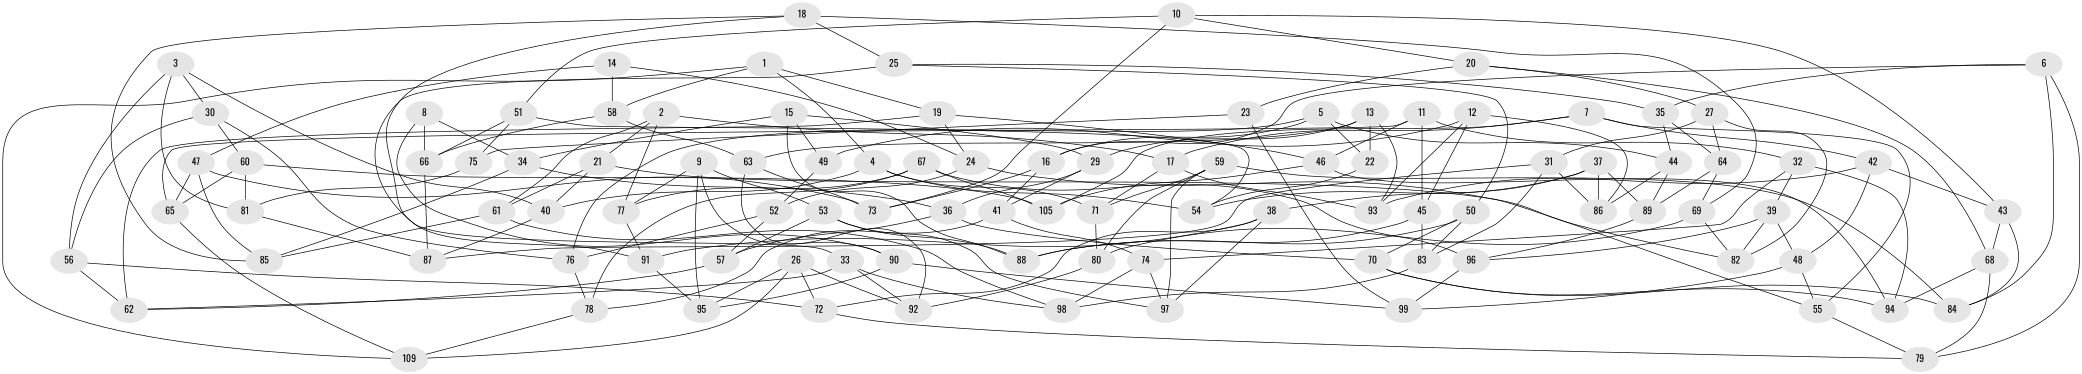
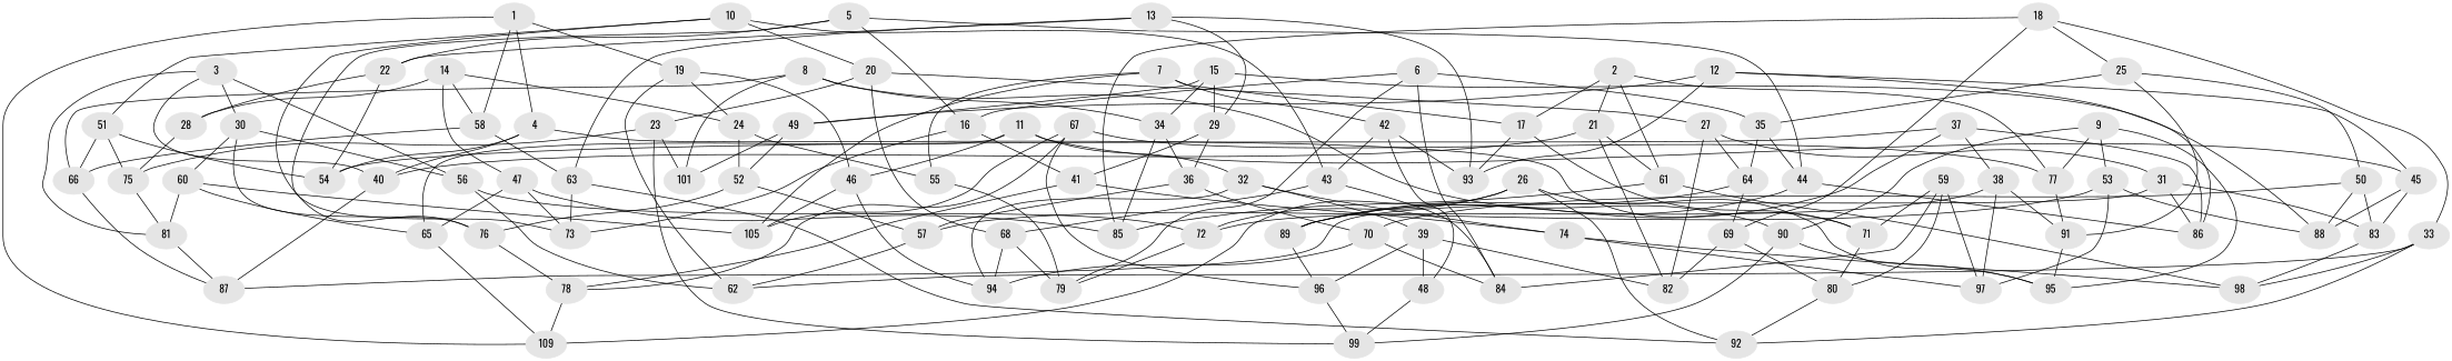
  graph {
    fontname=Oswald
    node [color=gray90 fontname=Oswald style=filled]
    edge [fontname=Oswald]
    1
    4
    19
    58
    n5 [label=109]
    40
    54
    71
    46
    24
    62
    66
    63
    2
    17
    21
    61
    77
    93
    82
    85
    98
    91
    3
    30
    56
    81
    76
    60
    87
    72
    80
    5
    16
    22
    44
    73
    41
+   28
    86
    89
    78
    6
    35
    79
    84
    64
    7
    42
    55
    n51 [label=105]
    43
    48
    8
    34
    90
+   101
    36
    95
    99
    9
    53
    88
    57
    97
    10
    20
    51
    23
    27
    68
    75
    11
    32
    45
    65
    39
    74
    94
    83
    12
    49
    52
    13
    29
    92
    14
    47
    15
    18
    25
    33
    69
    50
    31
    70
    26
    96
    37
    38
    59
    67
    1 -- 4
    1 -- 19
    1 -- 58
    1 -- n5
    4 -- 40
    4 -- 54
    4 -- 71
    19 -- 46
    19 -- 24
    19 -- 62
    58 -- 66
    58 -- 63
    40 -- 87
    71 -- 80
    46 -- n51
    46 -- 94
    24 -- 55
    24 -- 52
    66 -- 87
    63 -- 73
    63 -- 92
    2 -- 17
    2 -- 21
    2 -- 61
    2 -- 77
    17 -- 71
    17 -- 93
    21 -- 40
    21 -- 61
    21 -- 82
    61 -- 85
    61 -- 98
    77 -- 91
    91 -- 95
    3 -- 40
    3 -- 30
    3 -- 56
    3 -- 81
    30 -- 56
    30 -- 76
    30 -- 60
    56 -- 62
    56 -- 72
    81 -- 87
    76 -- 78
    60 -- 81
    60 -- n51
    60 -- 65
    72 -- 79
    80 -- 92
    5 -- 76
    5 -- 16
    5 -- 22
    5 -- 44
    16 -- 73
    16 -- 41
    22 -- 54
+   22 -- 28
    44 -- 86
    44 -- 89
    41 -- 78
    41 -- 74
+   28 -- 75
    89 -- 96
    78 -- n5
    6 -- 16
    6 -- 35
    6 -- 79
    6 -- 84
    35 -- 44
    35 -- 64
    64 -- 89
    64 -- 69
    7 -- 17
    7 -- 42
    7 -- 55
    7 -- n51
    42 -- 93
    42 -- 43
    42 -- 48
    55 -- 79
    43 -- 84
    43 -- 68
-   48 -- 55
    48 -- 99
    8 -- 66
    8 -- 34
    8 -- 90
+   8 -- 101
    34 -- 85
    34 -- 36
    90 -- 95
    90 -- 99
    36 -- 57
    36 -- 70
    9 -- 77
    9 -- 90
    9 -- 95
    9 -- 53
    53 -- 88
    53 -- 57
    53 -- 97
    57 -- 62
    10 -- 73
    10 -- 43
    10 -- 20
    10 -- 51
    20 -- 23
    20 -- 27
    20 -- 68
    51 -- 54
    51 -- 66
    51 -- 75
+   23 -- 101
    23 -- 99
    23 -- 75
    27 -- 82
    27 -- 64
    27 -- 31
    68 -- 79
    68 -- 94
    75 -- 81
    11 -- 46
    11 -- 32
    11 -- 45
    11 -- 65
    32 -- 39
    32 -- 74
    32 -- 94
    45 -- 88
    45 -- 83
    65 -- n5
    39 -- 82
    39 -- 48
    39 -- 96
    74 -- 98
    74 -- 97
    83 -- 98
    12 -- 93
    12 -- 86
    12 -- 45
    12 -- 49
+   49 -- 101
    49 -- 52
    52 -- 76
    52 -- 57
    13 -- 63
    13 -- 93
    13 -- 22
    13 -- 29
    29 -- 41
    29 -- 36
    14 -- 58
    14 -- 24
+   14 -- 28
    14 -- 47
    47 -- 85
    47 -- 73
    47 -- 65
    15 -- 34
    15 -- 88
    15 -- 49
    15 -- 29
    18 -- 85
    18 -- 25
    18 -- 33
    18 -- 69
    25 -- 91
    25 -- 35
    25 -- 50
    33 -- 62
    33 -- 98
    33 -- 92
    69 -- 82
    69 -- 80
    50 -- 88
    50 -- 83
    50 -- 70
    31 -- 87
    31 -- 86
    31 -- 83
    70 -- 84
    70 -- 94
    26 -- n5
    26 -- 72
    26 -- 95
    26 -- 92
    96 -- 99
    37 -- 54
    37 -- 86
    37 -- 89
    37 -- 38
    38 -- 91
    38 -- 72
    38 -- 97
    59 -- 71
    59 -- 80
    59 -- 84
    59 -- 97
    67 -- 77
    67 -- 78
    67 -- n51
    67 -- 96
  }
